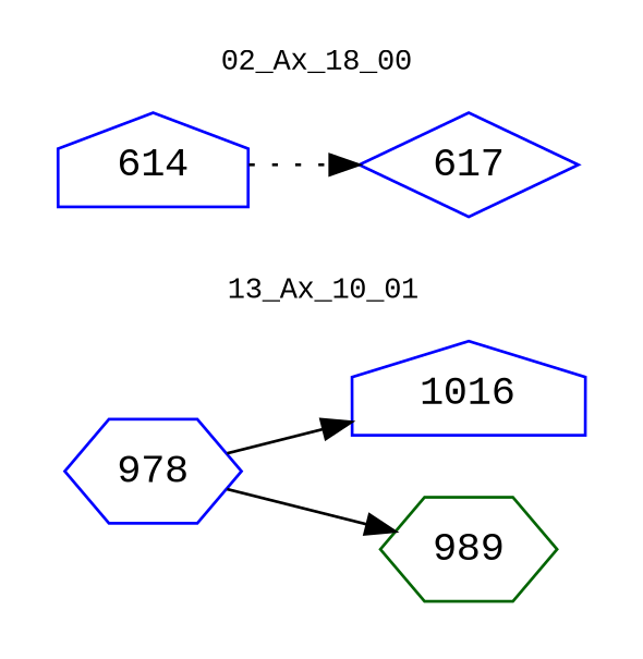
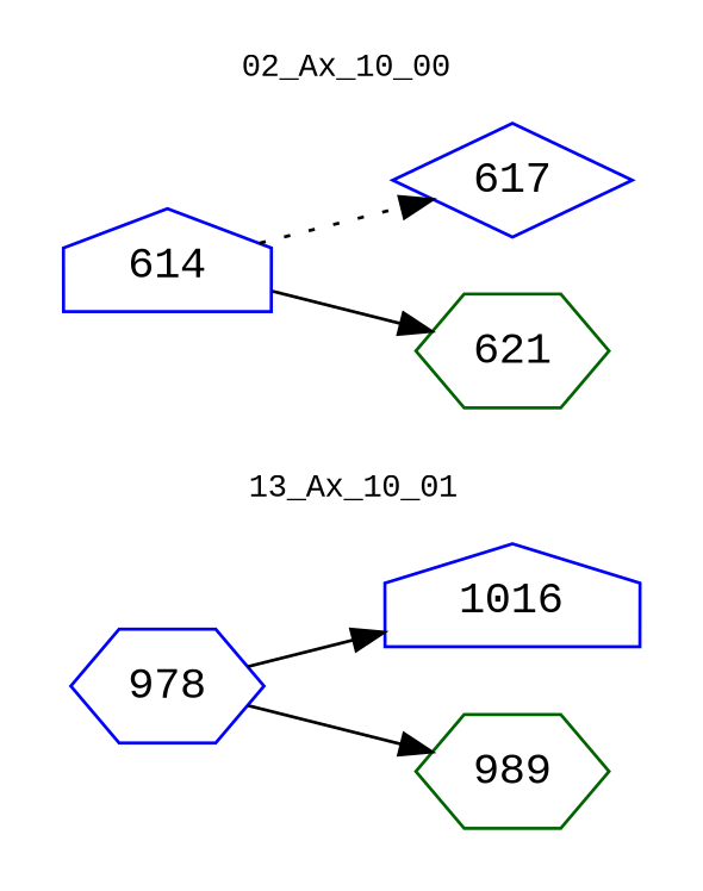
  digraph {
    fontname="Liberation Mono"
    rankdir=LR
    node [color=blue fontname="Liberation Mono" shape=hexagon]
    edge [color=black fontname="Liberation Mono" style=solid]
    n1 [label=978]
    n2 [color=darkgreen label=989]
    n3 [label=1016 shape=house]
    n4 [label=614 shape=house]
+   n5 [color=darkgreen label=621]
    n6 [label=617 shape=diamond]
    subgraph cluster_1 {
      color=white
      fontsize=10
      label="13_Ax_10_01"
      n1
      n2
      n3
    }
    subgraph cluster_2 {
      color=white
      fontsize=10
-     label="02_Ax_18_00"
+     label="02_Ax_10_00"
      n4
+     n5
      n6
    }
    n1 -> n2
    n1 -> n3
+   n4 -> n5
    n4 -> n6 [style=dotted]
  }
